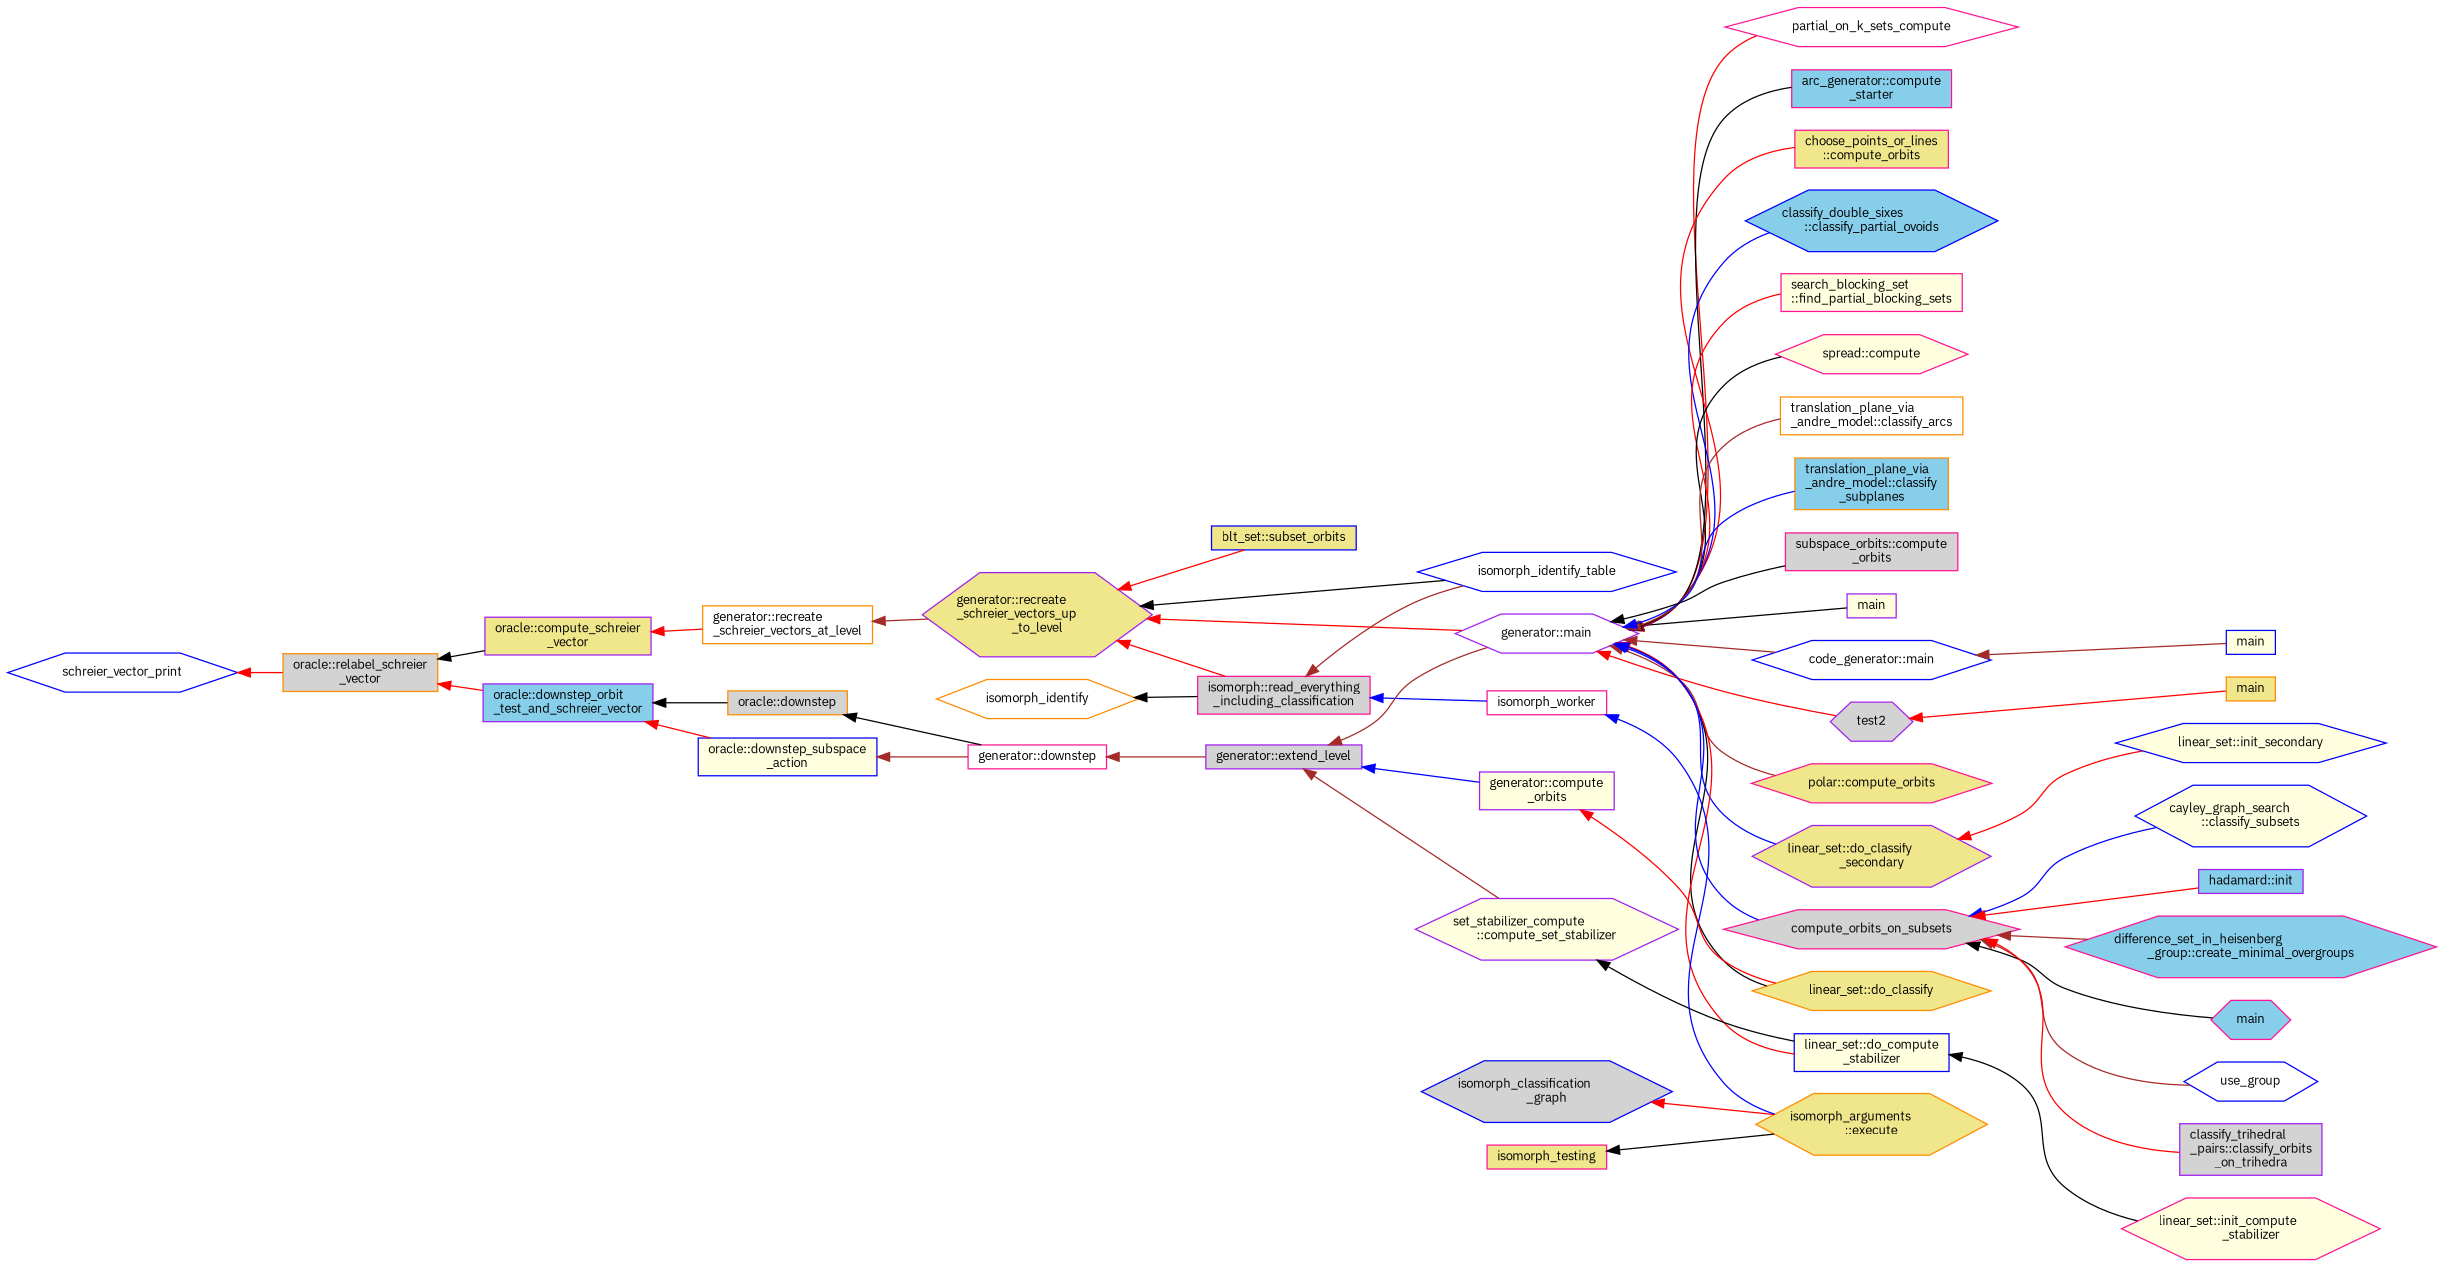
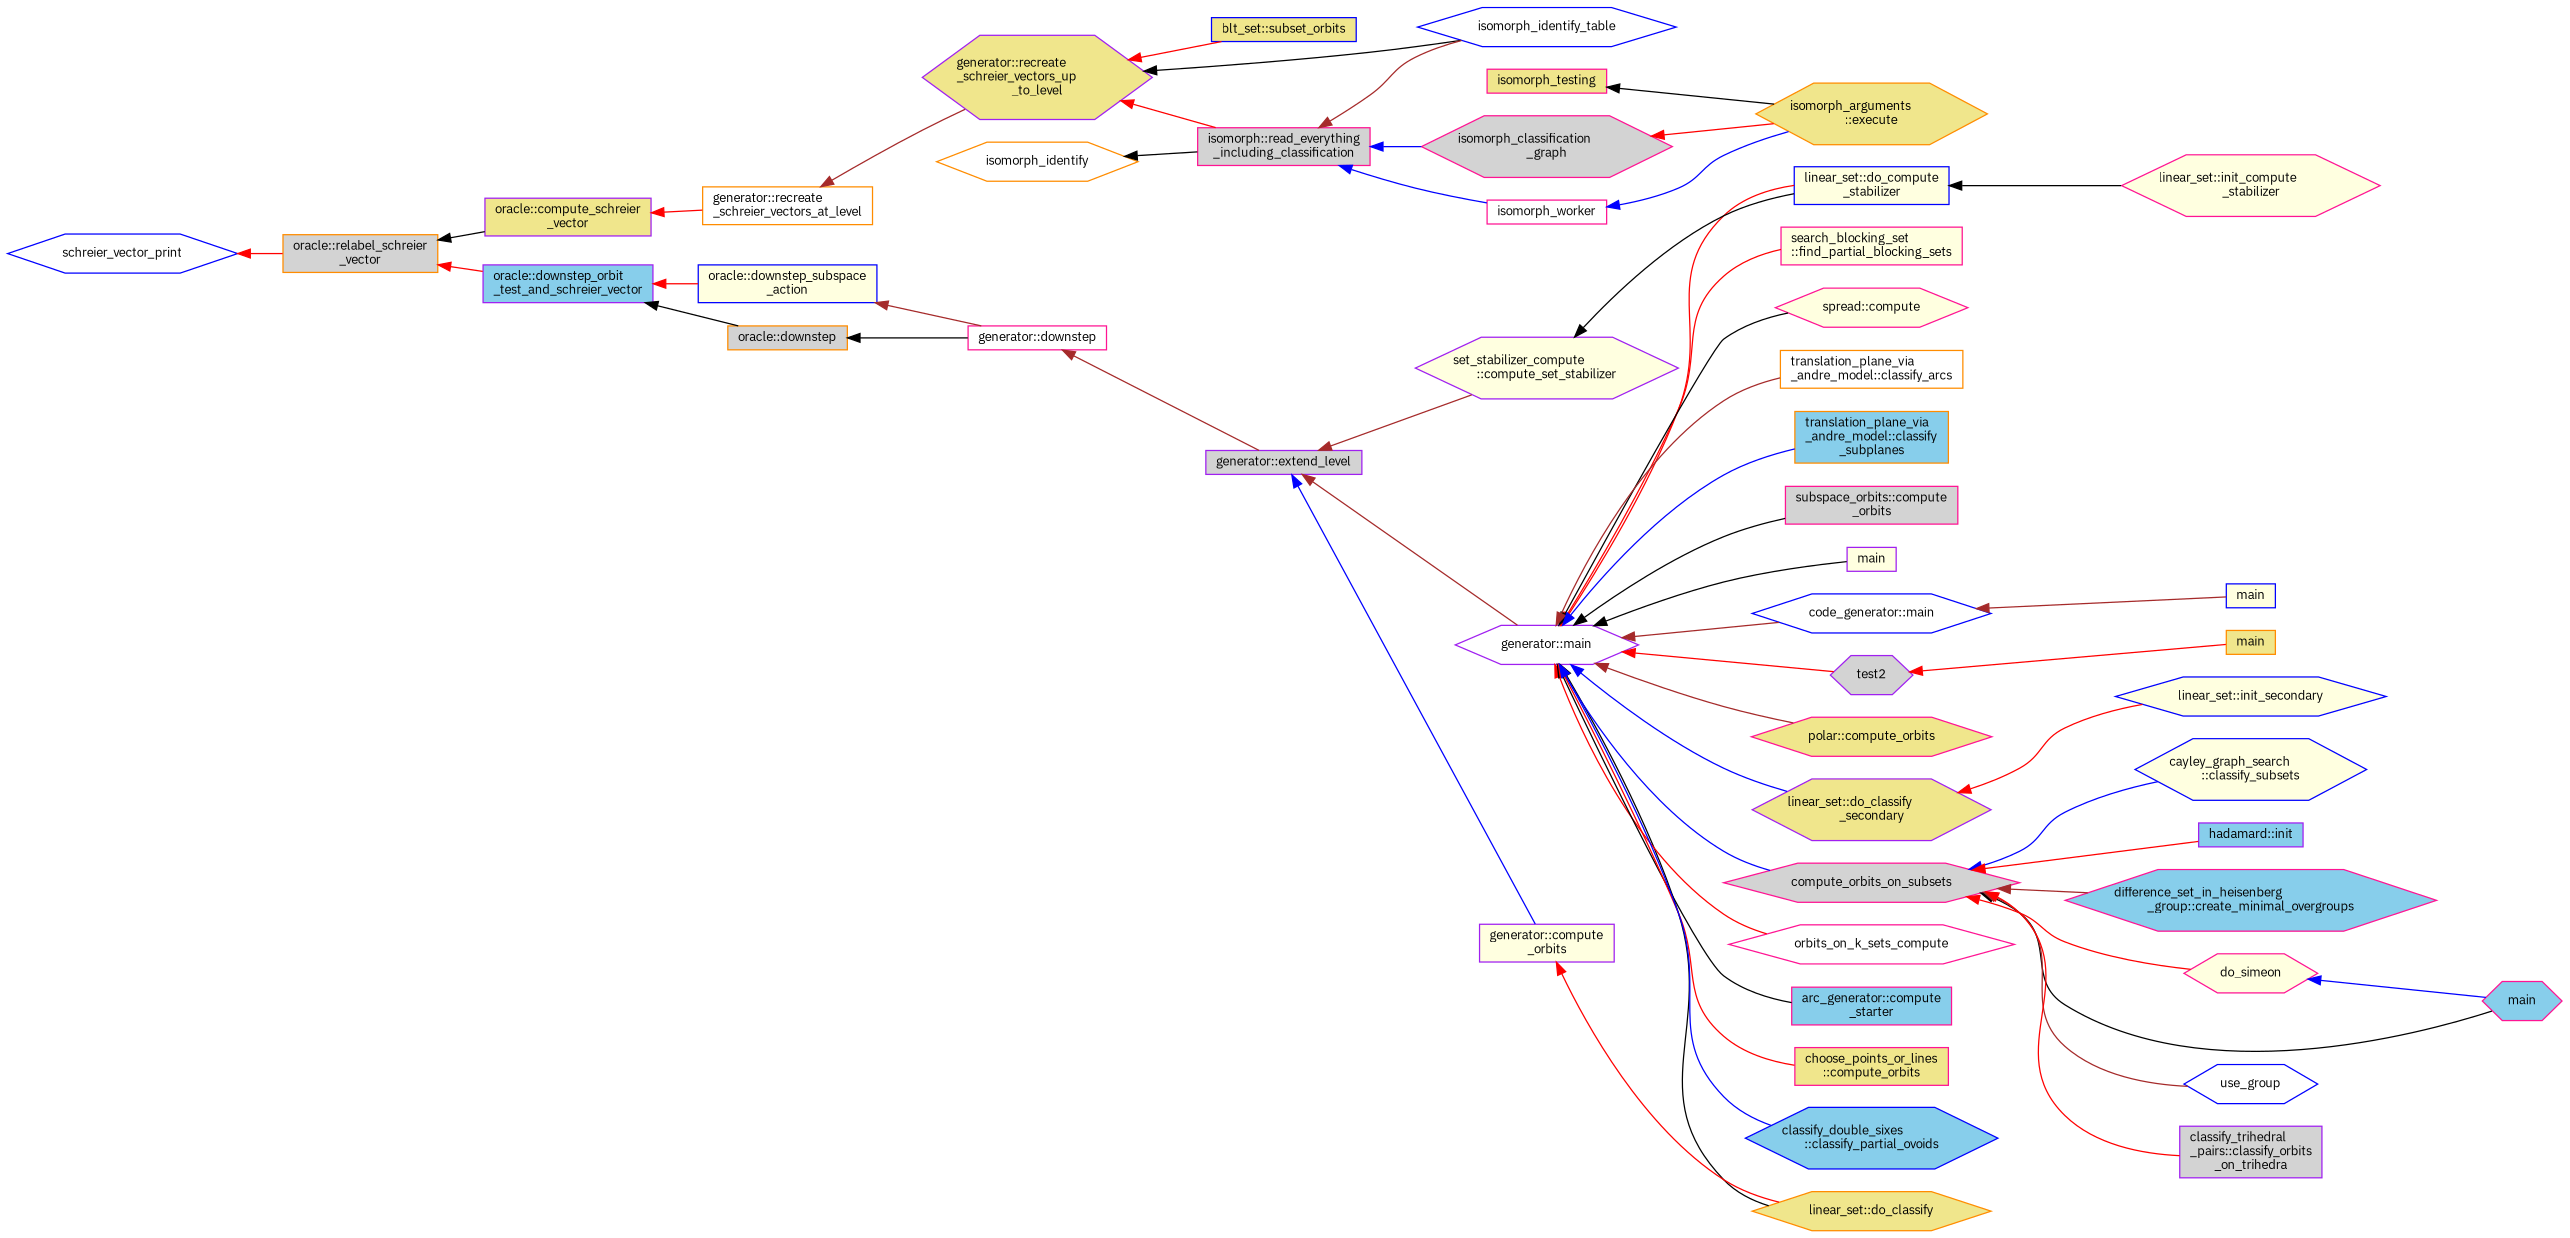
  digraph {
    fontname="IBM Plex Sans"
    rankdir=LR
    node [color=deeppink fillcolor=lightyellow fontname="IBM Plex Sans" fontsize=10 shape=box style=filled]
    edge [color=red dir=back fontname="IBM Plex Sans" fontsize=10 labelfontname=Helvetica labelfontsize=10 style=solid]
    n1 [color=blue fillcolor=white fontcolor=black height=0.2 label=schreier_vector_print shape=hexagon width=0.4]
    n2 [color=darkorange fillcolor=lightgrey height=0.2 label="oracle::relabel_schreier\l_vector" width=0.4]
    n3 [color=purple fillcolor=khaki height=0.2 label="oracle::compute_schreier\l_vector" width=0.4]
    n4 [color=purple fillcolor=skyblue height=0.2 label="oracle::downstep_orbit\l_test_and_schreier_vector" width=0.4]
    n5 [color=darkorange fillcolor=white height=0.2 label="generator::recreate\l_schreier_vectors_at_level" width=0.4]
    n6 [color=darkorange fillcolor=lightgrey height=0.2 label="oracle::downstep" width=0.4]
    n7 [color=blue height=0.2 label="oracle::downstep_subspace\l_action" width=0.4]
    n8 [color=purple fillcolor=khaki height=0.2 label="generator::recreate\l_schreier_vectors_up\l_to_level" shape=hexagon width=0.4]
    n9 [color=blue fillcolor=khaki height=0.2 label="blt_set::subset_orbits" width=0.4]
    n10 [color=purple fillcolor=white height=0.2 label="generator::main" shape=hexagon width=0.4]
    n11 [fillcolor=lightgrey height=0.2 label="isomorph::read_everything\l_including_classification" width=0.4]
    n12 [color=blue fillcolor=white height=0.2 label=isomorph_identify_table shape=hexagon width=0.4]
    n13 [color=purple height=0.2 label=main width=0.4]
    n14 [color=blue fillcolor=white height=0.2 label="code_generator::main" shape=hexagon width=0.4]
    n15 [color=purple fillcolor=lightgrey height=0.2 label=test2 shape=hexagon width=0.4]
    n16 [fillcolor=khaki height=0.2 label="polar::compute_orbits" shape=hexagon width=0.4]
    n17 [color=darkorange fillcolor=khaki height=0.2 label="linear_set::do_classify" shape=hexagon width=0.4]
    n18 [color=purple fillcolor=khaki height=0.2 label="linear_set::do_classify\l_secondary" shape=hexagon width=0.4]
    n19 [color=blue height=0.2 label="linear_set::do_compute\l_stabilizer" width=0.4]
    n20 [fillcolor=lightgrey height=0.2 label=compute_orbits_on_subsets shape=hexagon width=0.4]
-   n21 [fillcolor=white height=0.2 label=partial_on_k_sets_compute shape=hexagon width=0.4]
+   n21 [fillcolor=white height=0.2 label=orbits_on_k_sets_compute shape=hexagon width=0.4]
    n22 [fillcolor=skyblue height=0.2 label="arc_generator::compute\l_starter" width=0.4]
    n23 [fillcolor=khaki height=0.2 label="choose_points_or_lines\l::compute_orbits" width=0.4]
    n24 [color=blue fillcolor=skyblue height=0.2 label="classify_double_sixes\l::classify_partial_ovoids" shape=hexagon width=0.4]
    n25 [height=0.2 label="search_blocking_set\l::find_partial_blocking_sets" width=0.4]
    n26 [height=0.2 label="spread::compute" shape=hexagon width=0.4]
    n27 [color=darkorange fillcolor=white height=0.2 label="translation_plane_via\l_andre_model::classify_arcs" width=0.4]
    n28 [color=darkorange fillcolor=skyblue height=0.2 label="translation_plane_via\l_andre_model::classify\l_subplanes" width=0.4]
    n29 [fillcolor=lightgrey height=0.2 label="subspace_orbits::compute\l_orbits" width=0.4]
-   n30 [color=blue fillcolor=lightgrey height=0.2 label="isomorph_classification\l_graph" shape=hexagon width=0.4]
+   n30 [fillcolor=lightgrey height=0.2 label="isomorph_classification\l_graph" shape=hexagon width=0.4]
    n31 [fillcolor=white height=0.2 label=isomorph_worker width=0.4]
    n32 [fillcolor=khaki height=0.2 label=isomorph_testing width=0.4]
    n33 [color=darkorange fillcolor=khaki height=0.2 label="isomorph_arguments\l::execute" shape=hexagon width=0.4]
    n34 [color=blue height=0.2 label=main width=0.4]
    n35 [color=darkorange fillcolor=khaki height=0.2 label=main width=0.4]
    n36 [color=blue height=0.2 label="linear_set::init_secondary" shape=hexagon width=0.4]
    n37 [height=0.2 label="linear_set::init_compute\l_stabilizer" shape=hexagon width=0.4]
    n38 [color=blue height=0.2 label="cayley_graph_search\l::classify_subsets" shape=hexagon width=0.4]
    n39 [color=purple fillcolor=skyblue height=0.2 label="hadamard::init" width=0.4]
    n40 [fillcolor=skyblue height=0.2 label="difference_set_in_heisenberg\l_group::create_minimal_overgroups" shape=hexagon width=0.4]
    n41 [fillcolor=skyblue height=0.2 label=main shape=hexagon width=0.4]
+   n42 [height=0.2 label=do_simeon shape=hexagon width=0.4]
    n43 [color=blue fillcolor=white height=0.2 label=use_group shape=hexagon width=0.4]
    n44 [color=purple fillcolor=lightgrey height=0.2 label="classify_trihedral\l_pairs::classify_orbits\l_on_trihedra" width=0.4]
    n45 [color=darkorange fillcolor=white height=0.2 label=isomorph_identify shape=hexagon width=0.4]
    n46 [fillcolor=white height=0.2 label="generator::downstep" width=0.4]
    n47 [color=purple fillcolor=lightgrey height=0.2 label="generator::extend_level" width=0.4]
    n48 [color=purple height=0.2 label="set_stabilizer_compute\l::compute_set_stabilizer" shape=hexagon width=0.4]
    n49 [color=purple height=0.2 label="generator::compute\l_orbits" width=0.4]
    n1 -> n2
    n2 -> n3 [color=black]
    n2 -> n4
    n3 -> n5
    n4 -> n6 [color=black]
    n4 -> n7
    n5 -> n8 [color=brown]
    n6 -> n46 [color=black]
    n7 -> n46 [color=brown]
    n8 -> n9
-   n8 -> n10
    n8 -> n11
    n8 -> n12 [color=black]
    n10 -> n13 [color=black]
    n10 -> n14 [color=brown]
    n10 -> n15
    n10 -> n16 [color=brown]
    n10 -> n17 [color=black]
    n10 -> n18 [color=blue]
    n10 -> n19
    n10 -> n20 [color=blue]
    n10 -> n21
    n10 -> n22 [color=black]
    n10 -> n23
    n10 -> n24 [color=blue]
    n10 -> n25
    n10 -> n26 [color=black]
    n10 -> n27 [color=brown]
    n10 -> n28 [color=blue]
    n10 -> n29 [color=black]
    n11 -> n12 [color=brown]
+   n11 -> n30 [color=blue]
    n11 -> n31 [color=blue]
    n14 -> n34 [color=brown]
    n15 -> n35
    n18 -> n36
    n19 -> n37 [color=black]
    n20 -> n38 [color=blue]
    n20 -> n39
    n20 -> n40 [color=brown]
    n20 -> n41 [color=black]
+   n20 -> n42
    n20 -> n43 [color=brown]
    n20 -> n44
    n30 -> n33
    n31 -> n33 [color=blue]
    n32 -> n33 [color=black]
+   n42 -> n41 [color=blue]
    n45 -> n11 [color=black]
    n46 -> n47 [color=brown]
    n47 -> n10 [color=brown]
    n47 -> n48 [color=brown]
    n47 -> n49 [color=blue]
    n48 -> n19 [color=black]
    n49 -> n17
  }
